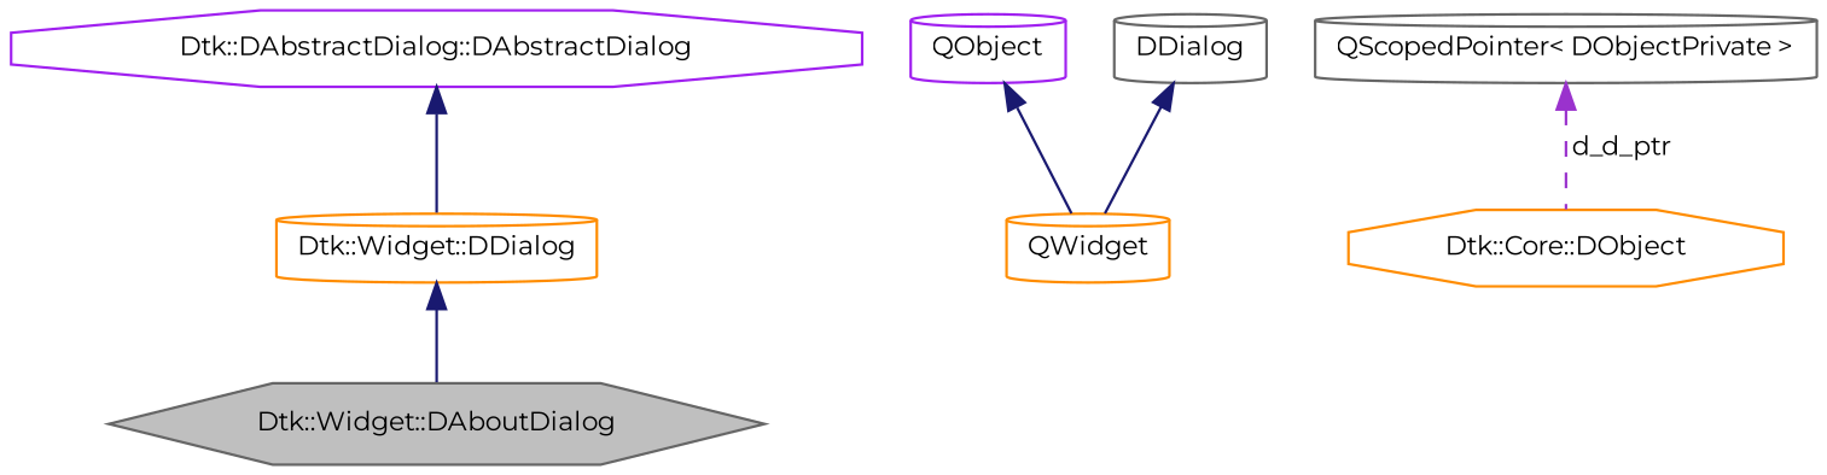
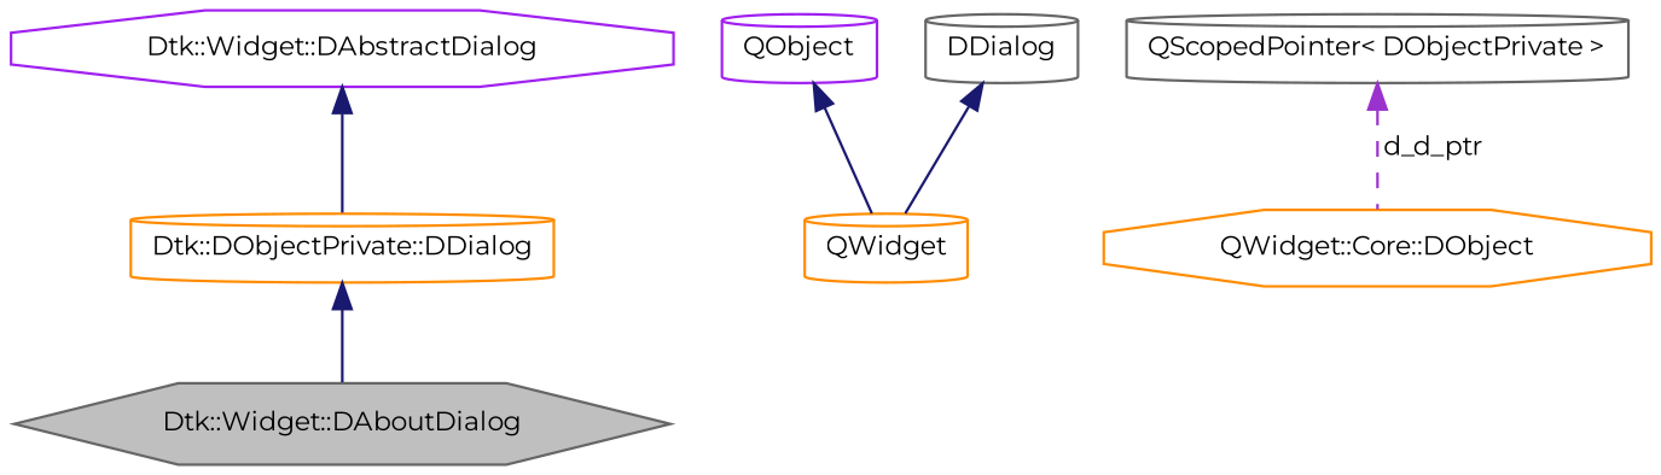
  digraph {
    fontname=Montserrat
    node [color=gray40 fillcolor=white fontname=Montserrat fontsize=10 shape=cylinder style=filled]
    edge [color=midnightblue dir=back fontname=Montserrat fontsize=10 labelfontname=Helvetica labelfontsize=10 style=solid]
    n1 [fillcolor=grey75 fontcolor=black height=0.2 label="Dtk::Widget::DAboutDialog" shape=hexagon width=0.4]
-   n2 [color=darkorange height=0.2 label="Dtk::Widget::DDialog" width=0.4]
-   n3 [color=purple height=0.2 label="Dtk::DAbstractDialog::DAbstractDialog" shape=octagon width=0.4]
+   n2 [color=darkorange height=0.2 label="Dtk::DObjectPrivate::DDialog" width=0.4]
+   n3 [color=purple height=0.2 label="Dtk::Widget::DAbstractDialog" shape=octagon width=0.4]
    n4 [color=darkorange height=0.2 label=QWidget width=0.4]
    n5 [color=purple height=0.2 label=QObject width=0.4]
    n6 [height=0.2 label=DDialog width=0.4]
-   n7 [color=darkorange height=0.2 label="Dtk::Core::DObject" shape=octagon width=0.4]
+   n7 [color=darkorange height=0.2 label="QWidget::Core::DObject" shape=octagon width=0.4]
    n8 [height=0.2 label="QScopedPointer\< DObjectPrivate \>" width=0.4]
    n2 -> n1
    n3 -> n2
    n5 -> n4
    n6 -> n4
    n8 -> n7 [color=darkorchid3 label=" d_d_ptr" style=dashed]
  }
